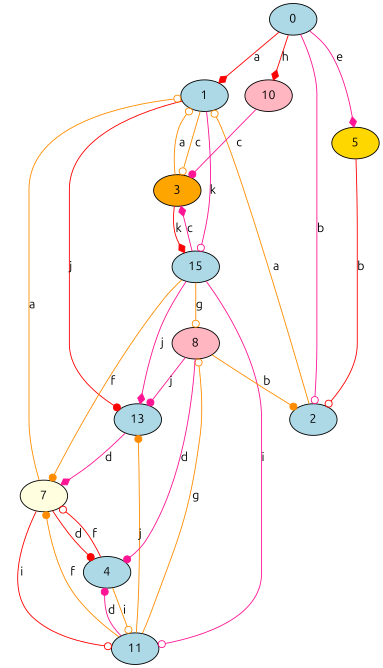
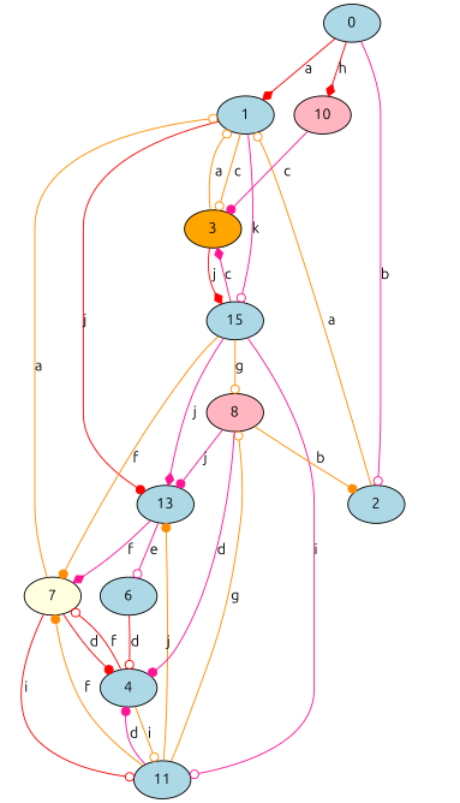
  strict digraph {
    fontname=Ubuntu
    node [fillcolor=lightblue fontname=Ubuntu style=filled]
    edge [arrowhead=odot color=deeppink fontname=Ubuntu]
    0
    1
    2
-   5 [fillcolor=gold]
    10 [fillcolor=lightpink]
    3 [fillcolor=orange]
    13
    15
    7 [fillcolor=lightyellow]
+   6
    11
    8 [fillcolor=lightpink]
    4
    0 -> 1 [arrowhead=diamond color=red label=a]
    0 -> 2 [label=b]
-   0 -> 5 [arrowhead=diamond label=e]
    0 -> 10 [arrowhead=diamond color=red label=h]
    1 -> 3 [color=darkorange label=c]
    1 -> 13 [arrowhead=dot color=red label=j]
    1 -> 15 [label=k]
    2 -> 1 [color=darkorange label=a]
-   5 -> 2 [color=red label=b]
    10 -> 3 [arrowhead=dot label=c]
    3 -> 1 [color=darkorange label=a]
-   3 -> 15 [arrowhead=diamond color=red label=k]
-   13 -> 7 [arrowhead=diamond label=d]
+   3 -> 15 [arrowhead=diamond color=red label=j]
+   13 -> 7 [arrowhead=diamond label=f]
+   13 -> 6 [label=e]
    15 -> 3 [arrowhead=diamond label=c]
    15 -> 13 [arrowhead=diamond label=j]
    15 -> 7 [arrowhead=dot color=darkorange label=f]
    15 -> 11 [label=i]
    15 -> 8 [color=darkorange label=g]
    7 -> 1 [color=darkorange label=a]
    7 -> 11 [color=red label=i]
    7 -> 4 [arrowhead=dot color=red label=d]
+   6 -> 4 [color=red label=d]
    11 -> 13 [arrowhead=dot color=darkorange label=j]
    11 -> 7 [arrowhead=dot color=darkorange label=f]
    11 -> 8 [color=darkorange label=g]
    11 -> 4 [arrowhead=dot label=d]
    8 -> 2 [arrowhead=dot color=darkorange label=b]
    8 -> 13 [arrowhead=dot label=j]
    8 -> 4 [arrowhead=dot label=d]
    4 -> 7 [color=red label=f]
    4 -> 11 [color=darkorange label=i]
  }
